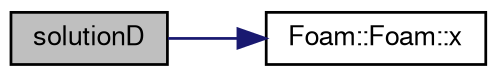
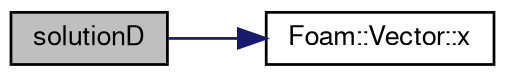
  digraph {
    rankdir=LR
    node [color=black fontname=FreeSans fontsize=10 shape=record]
    n1 [fillcolor=grey75 fontcolor=black height=0.2 label=solutionD style=filled width=0.4]
-   n2 [height=0.2 label="Foam::Foam::x" width=0.4]
+   n2 [height=0.2 label="Foam::Vector::x" width=0.4]
    n1 -> n2 [color=midnightblue fontname=FreeSans fontsize=10 labelfontname=FreeSans labelfontsize=10 style=solid]
  }
